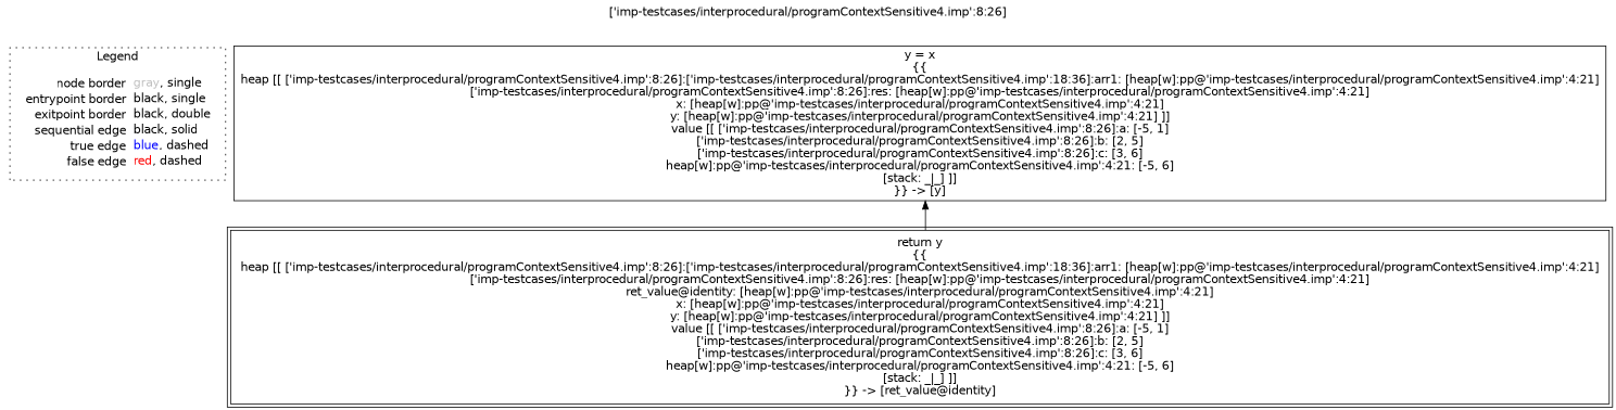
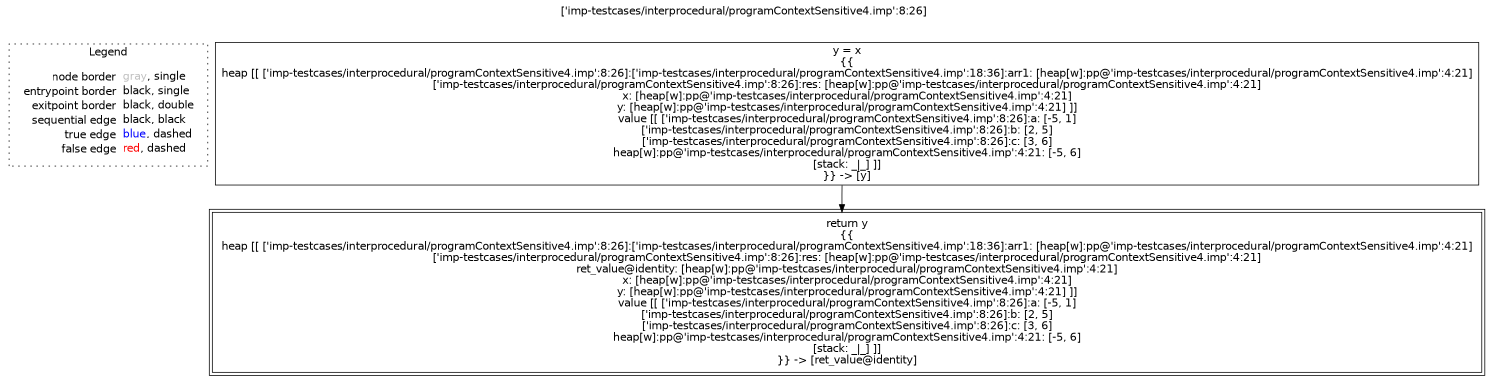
  digraph {
    label="['imp-testcases/interprocedural/programContextSensitive4.imp':8:26]"
    labelloc=t
    fontname="DejaVu Sans"
    node [shape=rect fontname="DejaVu Sans" color=black]
-   n1 [label=<<table border="0" cellpadding="2" cellspacing="0" cellborder="0"><tr><td align="right">node border&nbsp;</td><td align="left"><font color="gray">gray</font>, single</td></tr><tr><td align="right">entrypoint border&nbsp;</td><td align="left"><font color="black">black</font>, single</td></tr><tr><td align="right">exitpoint border&nbsp;</td><td align="left"><font color="black">black</font>, double</td></tr><tr><td align="right">sequential edge&nbsp;</td><td align="left"><font color="black">black</font>, solid</td></tr><tr><td align="right">true edge&nbsp;</td><td align="left"><font color="blue">blue</font>, dashed</td></tr><tr><td align="right">false edge&nbsp;</td><td align="left"><font color="red">red</font>, dashed</td></tr></table>> shape=plaintext color=""]
+   n1 [label=<<table border="0" cellpadding="2" cellspacing="0" cellborder="0"><tr><td align="right">node border&nbsp;</td><td align="left"><font color="gray">gray</font>, single</td></tr><tr><td align="right">entrypoint border&nbsp;</td><td align="left"><font color="black">black</font>, single</td></tr><tr><td align="right">exitpoint border&nbsp;</td><td align="left"><font color="black">black</font>, double</td></tr><tr><td align="right">sequential edge&nbsp;</td><td align="left"><font color="black">black</font>, black</td></tr><tr><td align="right">true edge&nbsp;</td><td align="left"><font color="blue">blue</font>, dashed</td></tr><tr><td align="right">false edge&nbsp;</td><td align="left"><font color="red">red</font>, dashed</td></tr></table>> shape=plaintext color=""]
    n2 [label=<y = x<BR/>{{<BR/>heap [[ ['imp-testcases/interprocedural/programContextSensitive4.imp':8:26]:['imp-testcases/interprocedural/programContextSensitive4.imp':18:36]:arr1: [heap[w]:pp@'imp-testcases/interprocedural/programContextSensitive4.imp':4:21]<BR/>['imp-testcases/interprocedural/programContextSensitive4.imp':8:26]:res: [heap[w]:pp@'imp-testcases/interprocedural/programContextSensitive4.imp':4:21]<BR/>x: [heap[w]:pp@'imp-testcases/interprocedural/programContextSensitive4.imp':4:21]<BR/>y: [heap[w]:pp@'imp-testcases/interprocedural/programContextSensitive4.imp':4:21] ]]<BR/>value [[ ['imp-testcases/interprocedural/programContextSensitive4.imp':8:26]:a: [-5, 1]<BR/>['imp-testcases/interprocedural/programContextSensitive4.imp':8:26]:b: [2, 5]<BR/>['imp-testcases/interprocedural/programContextSensitive4.imp':8:26]:c: [3, 6]<BR/>heap[w]:pp@'imp-testcases/interprocedural/programContextSensitive4.imp':4:21: [-5, 6]<BR/>[stack: _|_] ]]<BR/>}} -&gt; [y]>]
    n3 [label=<return y<BR/>{{<BR/>heap [[ ['imp-testcases/interprocedural/programContextSensitive4.imp':8:26]:['imp-testcases/interprocedural/programContextSensitive4.imp':18:36]:arr1: [heap[w]:pp@'imp-testcases/interprocedural/programContextSensitive4.imp':4:21]<BR/>['imp-testcases/interprocedural/programContextSensitive4.imp':8:26]:res: [heap[w]:pp@'imp-testcases/interprocedural/programContextSensitive4.imp':4:21]<BR/>ret_value@identity: [heap[w]:pp@'imp-testcases/interprocedural/programContextSensitive4.imp':4:21]<BR/>x: [heap[w]:pp@'imp-testcases/interprocedural/programContextSensitive4.imp':4:21]<BR/>y: [heap[w]:pp@'imp-testcases/interprocedural/programContextSensitive4.imp':4:21] ]]<BR/>value [[ ['imp-testcases/interprocedural/programContextSensitive4.imp':8:26]:a: [-5, 1]<BR/>['imp-testcases/interprocedural/programContextSensitive4.imp':8:26]:b: [2, 5]<BR/>['imp-testcases/interprocedural/programContextSensitive4.imp':8:26]:c: [3, 6]<BR/>heap[w]:pp@'imp-testcases/interprocedural/programContextSensitive4.imp':4:21: [-5, 6]<BR/>[stack: _|_] ]]<BR/>}} -&gt; [ret_value@identity]> peripheries=2]
    subgraph cluster_1 {
      label=Legend
      style=dotted
      n1
    }
-   n3 -> n2 [color=black fontname="DejaVu Sans"]
+   n2 -> n3 [color=black fontname="DejaVu Sans"]
  }
